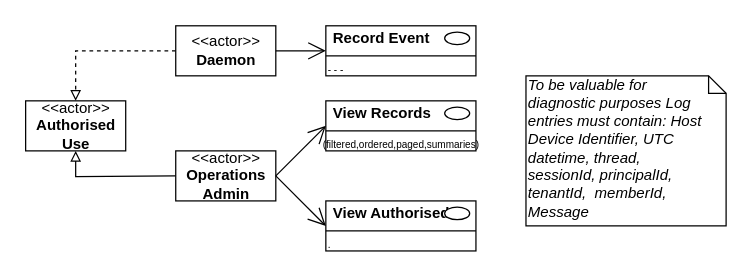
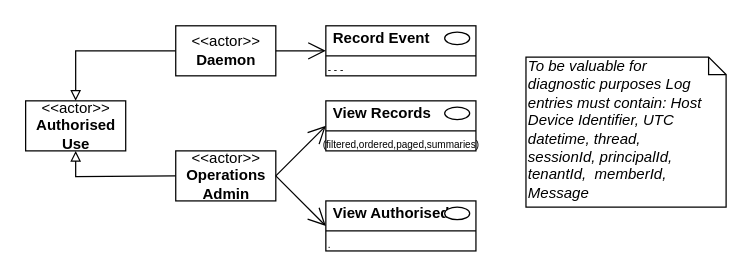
  <mxCell id="0" />
  <mxCell id="1" value="Diagram/Use Case" style="" parent="0" />
- <mxCell id="2" style="edgeStyle=orthogonalEdgeStyle;rounded=0;orthogonalLoop=1;jettySize=auto;html=1;endArrow=block;endFill=0;dashed=1;" edge="1" parent="1" source="3" target="4"><mxGeometry relative="1" as="geometry" /></mxCell>
+ <mxCell id="2" style="edgeStyle=orthogonalEdgeStyle;rounded=0;orthogonalLoop=1;jettySize=auto;html=1;endArrow=block;endFill=0;" edge="1" parent="1" source="3" target="4"><mxGeometry relative="1" as="geometry" /></mxCell>
  <mxCell id="3" value="&amp;lt;&amp;lt;actor&amp;gt;&amp;gt;&lt;br&gt;&lt;b&gt;Daemon&lt;br&gt;&lt;/b&gt;" style="text;html=1;align=center;verticalAlign=middle;dashed=0;fillColor=#ffffff;strokeColor=#000000;" vertex="1" parent="1"><mxGeometry x="140" y="20" width="80" height="40" as="geometry" /></mxCell>
  <mxCell id="4" value="&amp;lt;&amp;lt;actor&amp;gt;&amp;gt;&lt;br&gt;&lt;b&gt;Authorised&lt;br&gt;Use&lt;br&gt;&lt;/b&gt;" style="text;html=1;align=center;verticalAlign=middle;dashed=0;fillColor=#ffffff;strokeColor=#000000;" vertex="1" parent="1"><mxGeometry x="20" y="80" width="80" height="40" as="geometry" /></mxCell>
  <mxCell id="5" value="" style="fontStyle=1;align=left;verticalAlign=top;childLayout=stackLayout;horizontal=1;horizontalStack=0;resizeParent=1;resizeParentMax=0;resizeLast=0;marginBottom=0;" vertex="1" parent="1"><mxGeometry x="260" y="20" width="120" height="40" as="geometry" /></mxCell>
  <mxCell id="6" value="Record Event" style="html=1;align=left;spacingLeft=4;verticalAlign=middle;strokeColor=none;fillColor=none;fontStyle=1" vertex="1" parent="5"><mxGeometry width="120" height="20" as="geometry" /></mxCell>
  <mxCell id="7" value="" style="shape=ellipse;" vertex="1" parent="6"><mxGeometry x="1" width="20" height="10" relative="1" as="geometry"><mxPoint x="-25" y="5" as="offset" /></mxGeometry></mxCell>
  <mxCell id="8" value="" style="line;strokeWidth=1;fillColor=none;align=left;verticalAlign=middle;spacingTop=-1;spacingLeft=3;spacingRight=3;rotatable=0;labelPosition=right;points=[];portConstraint=eastwest;" vertex="1" parent="5"><mxGeometry y="20" width="120" height="8" as="geometry" /></mxCell>
  <mxCell id="9" value="- - -" style="html=1;align=left;spacingLeft=4;verticalAlign=top;strokeColor=none;fillColor=none;fontSize=8;spacing=-2;" vertex="1" parent="5"><mxGeometry y="28" width="120" height="12" as="geometry" /></mxCell>
  <mxCell id="10" value="" style="endArrow=open;endFill=1;endSize=12;html=1;strokeColor=#000000;fontSize=10;entryX=0;entryY=0.5;entryDx=0;entryDy=0;" edge="1" parent="1"><mxGeometry width="160" relative="1" as="geometry"><mxPoint x="220" y="40" as="sourcePoint" /><mxPoint x="260" y="40" as="targetPoint" /></mxGeometry></mxCell>
  <mxCell id="11" style="edgeStyle=orthogonalEdgeStyle;rounded=0;orthogonalLoop=1;jettySize=auto;html=1;entryX=0.5;entryY=1;entryDx=0;entryDy=0;endArrow=block;endFill=0;" edge="1" parent="1" target="4"><mxGeometry relative="1" as="geometry"><mxPoint x="140" y="140" as="sourcePoint" /></mxGeometry></mxCell>
  <mxCell id="12" value="" style="fontStyle=1;align=left;verticalAlign=top;childLayout=stackLayout;horizontal=1;horizontalStack=0;resizeParent=1;resizeParentMax=0;resizeLast=0;marginBottom=0;" vertex="1" parent="1"><mxGeometry x="260" y="80" width="120" height="40" as="geometry" /></mxCell>
  <mxCell id="13" value="View Records" style="html=1;align=left;spacingLeft=4;verticalAlign=middle;strokeColor=none;fillColor=none;fontStyle=1" vertex="1" parent="12"><mxGeometry width="120" height="20" as="geometry" /></mxCell>
  <mxCell id="14" value="" style="shape=ellipse;" vertex="1" parent="13"><mxGeometry x="1" width="20" height="10" relative="1" as="geometry"><mxPoint x="-25" y="5" as="offset" /></mxGeometry></mxCell>
  <mxCell id="15" value="" style="line;strokeWidth=1;fillColor=none;align=left;verticalAlign=middle;spacingTop=-1;spacingLeft=3;spacingRight=3;rotatable=0;labelPosition=right;points=[];portConstraint=eastwest;" vertex="1" parent="12"><mxGeometry y="20" width="120" height="8" as="geometry" /></mxCell>
  <mxCell id="16" value="(filtered,ordered,paged,summaries)" style="html=1;align=left;spacingLeft=0;verticalAlign=top;strokeColor=none;fillColor=none;fontSize=8;spacing=-2;" vertex="1" parent="12"><mxGeometry y="28" width="120" height="12" as="geometry" /></mxCell>
  <mxCell id="17" value="&amp;lt;&amp;lt;actor&amp;gt;&amp;gt;&lt;br&gt;&lt;b&gt;Operations&lt;br&gt;Admin&lt;br&gt;&lt;/b&gt;" style="text;html=1;align=center;verticalAlign=middle;dashed=0;fillColor=#ffffff;strokeColor=#000000;" vertex="1" parent="1"><mxGeometry x="140" y="120" width="80" height="40" as="geometry" /></mxCell>
  <mxCell id="18" value="" style="fontStyle=1;align=left;verticalAlign=top;childLayout=stackLayout;horizontal=1;horizontalStack=0;resizeParent=1;resizeParentMax=0;resizeLast=0;marginBottom=0;" vertex="1" parent="1"><mxGeometry x="260" y="160" width="120" height="40" as="geometry" /></mxCell>
  <mxCell id="19" value="View Authorised" style="html=1;align=left;spacingLeft=4;verticalAlign=middle;strokeColor=none;fillColor=none;fontStyle=1" vertex="1" parent="18"><mxGeometry width="120" height="20" as="geometry" /></mxCell>
  <mxCell id="20" value="" style="shape=ellipse;" vertex="1" parent="19"><mxGeometry x="1" width="20" height="10" relative="1" as="geometry"><mxPoint x="-25" y="5" as="offset" /></mxGeometry></mxCell>
  <mxCell id="21" value="" style="line;strokeWidth=1;fillColor=none;align=left;verticalAlign=middle;spacingTop=-1;spacingLeft=3;spacingRight=3;rotatable=0;labelPosition=right;points=[];portConstraint=eastwest;" vertex="1" parent="18"><mxGeometry y="20" width="120" height="8" as="geometry" /></mxCell>
  <mxCell id="22" value="." style="html=1;align=left;spacingLeft=4;verticalAlign=top;strokeColor=none;fillColor=none;fontSize=8;spacing=-2;" vertex="1" parent="18"><mxGeometry y="28" width="120" height="12" as="geometry" /></mxCell>
  <mxCell id="23" value="" style="endArrow=open;endFill=1;endSize=12;html=1;strokeColor=#000000;fontSize=10;entryX=0;entryY=0.5;entryDx=0;entryDy=0;exitX=1;exitY=0.5;exitDx=0;exitDy=0;" edge="1" parent="1" source="17"><mxGeometry width="160" relative="1" as="geometry"><mxPoint x="220" y="100" as="sourcePoint" /><mxPoint x="260" y="100" as="targetPoint" /></mxGeometry></mxCell>
  <mxCell id="24" value="" style="endArrow=open;endFill=1;endSize=12;html=1;strokeColor=#000000;fontSize=10;entryX=0;entryY=1;entryDx=0;entryDy=0;exitX=1;exitY=0.5;exitDx=0;exitDy=0;" edge="1" parent="1" source="17" target="19"><mxGeometry width="160" relative="1" as="geometry"><mxPoint x="230" y="140" as="sourcePoint" /><mxPoint x="270" y="140" as="targetPoint" /></mxGeometry></mxCell>
  <mxCell id="25" value="Title/Diagram" parent="0" />
- <mxCell id="26" value="To be valuable for diagnostic purposes Log entries must contain: Host Device Identifier, UTC datetime, thread, sessionId, principalId, tenantId,&amp;nbsp; memberId, Message&amp;nbsp;" style="shape=note;whiteSpace=wrap;html=1;size=14;verticalAlign=top;align=left;spacingTop=-6;strokeWidth=1;fontSize=12;fontStyle=2;spacingRight=16;" parent="25" vertex="1"><mxGeometry x="420" y="60" width="160" height="120" as="geometry" /></mxCell>
+ <mxCell id="26" value="To be valuable for diagnostic purposes Log entries must contain: Host Device Identifier, UTC datetime, thread, sessionId, principalId, tenantId,&amp;nbsp; memberId, Message&amp;nbsp;" style="shape=note;whiteSpace=wrap;html=1;size=14;verticalAlign=top;align=left;spacingTop=-6;strokeWidth=1;fontSize=12;fontStyle=2;spacingRight=16;" parent="25" vertex="1"><mxGeometry x="420" y="45" width="160" height="120" as="geometry" /></mxCell>
  <mxCell id="27" value="About" style="" parent="0" />
  <mxCell id="28" value="" style="shape=image;html=1;verticalAlign=top;verticalLabelPosition=bottom;labelBackgroundColor=#ffffff;imageAspect=0;aspect=fixed;image=https://cdn1.iconfinder.com/data/icons/hawcons/32/699014-icon-28-information-128.png;shadow=0;dashed=0;fontFamily=Helvetica;fontSize=12;fontColor=#000000;align=center;strokeColor=#000000;fillColor=#505050;dashPattern=1 1;" parent="27" vertex="1"><mxGeometry x="560" y="180" width="20" height="20" as="geometry" /></mxCell>
